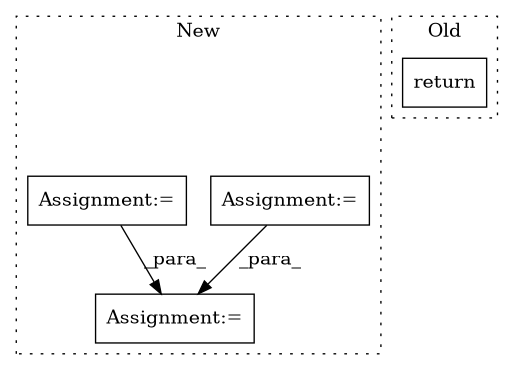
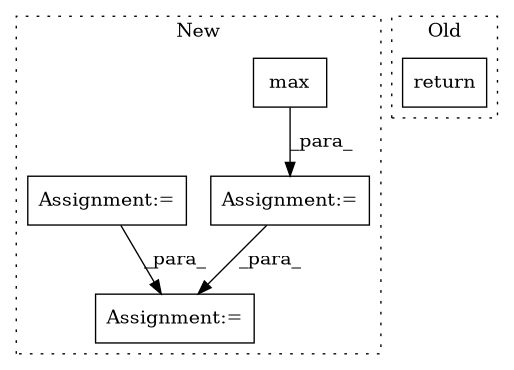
  digraph {
    node [a=7 l=1 shape=box]
+   n1 [a=32 l="4,1" label=max s="1864,1875"]
    n2 [label="Assignment:=" s=2025]
    n3 [label="Assignment:=" s=1861]
    n4 [label="Assignment:=" s=1886]
    n5 [a=41 l=7 label=return s=1532]
    subgraph cluster_1 {
      label=New
      style=dotted
+     n1
      n2
      n3
      n4
    }
    subgraph cluster_2 {
      label=Old
      style=dotted
      n5
    }
+   n1 -> n3 [label=_para_]
    n3 -> n2 [label=_para_]
    n4 -> n2 [label=_para_]
  }
